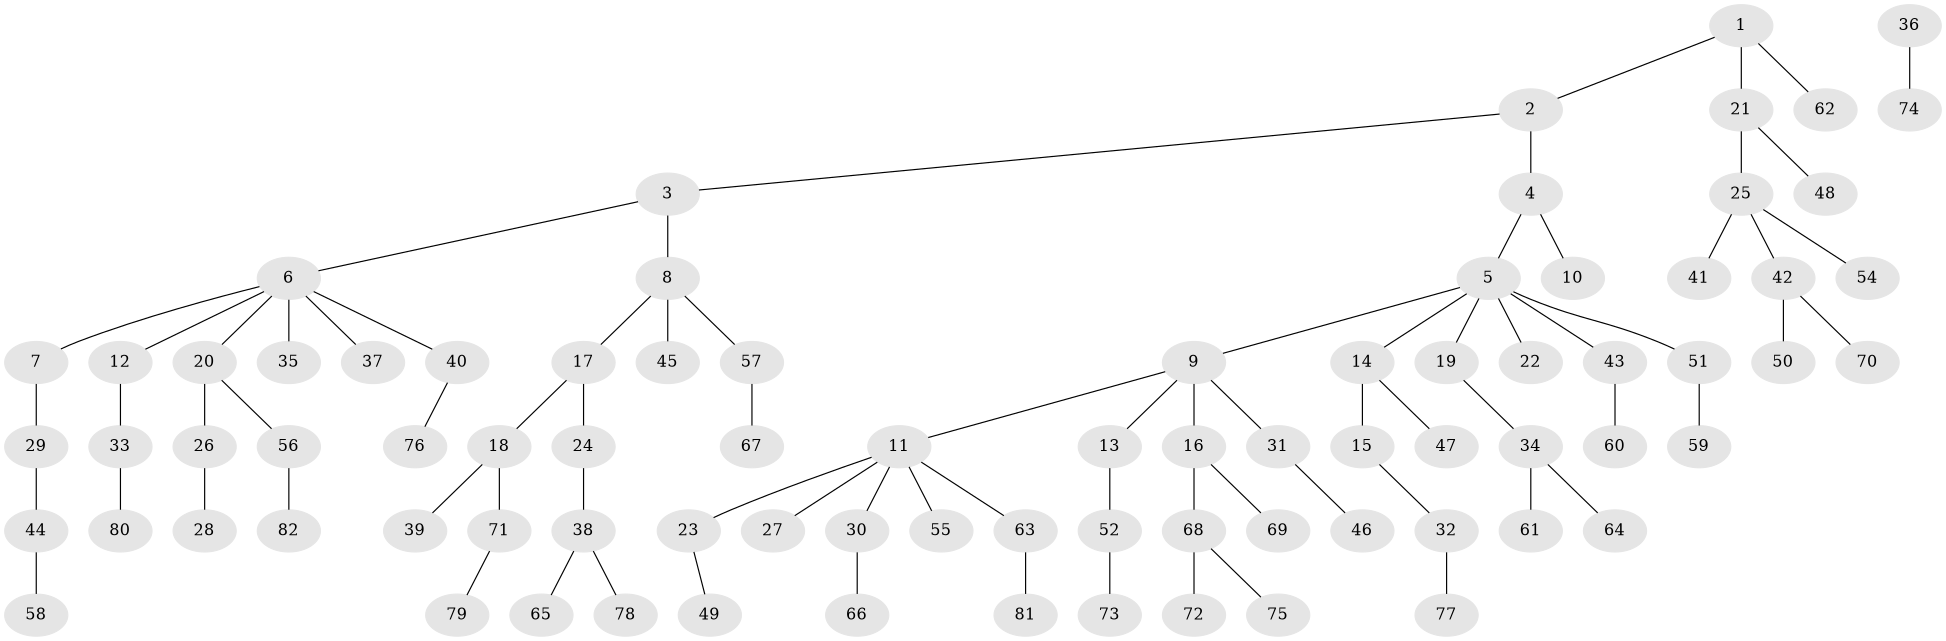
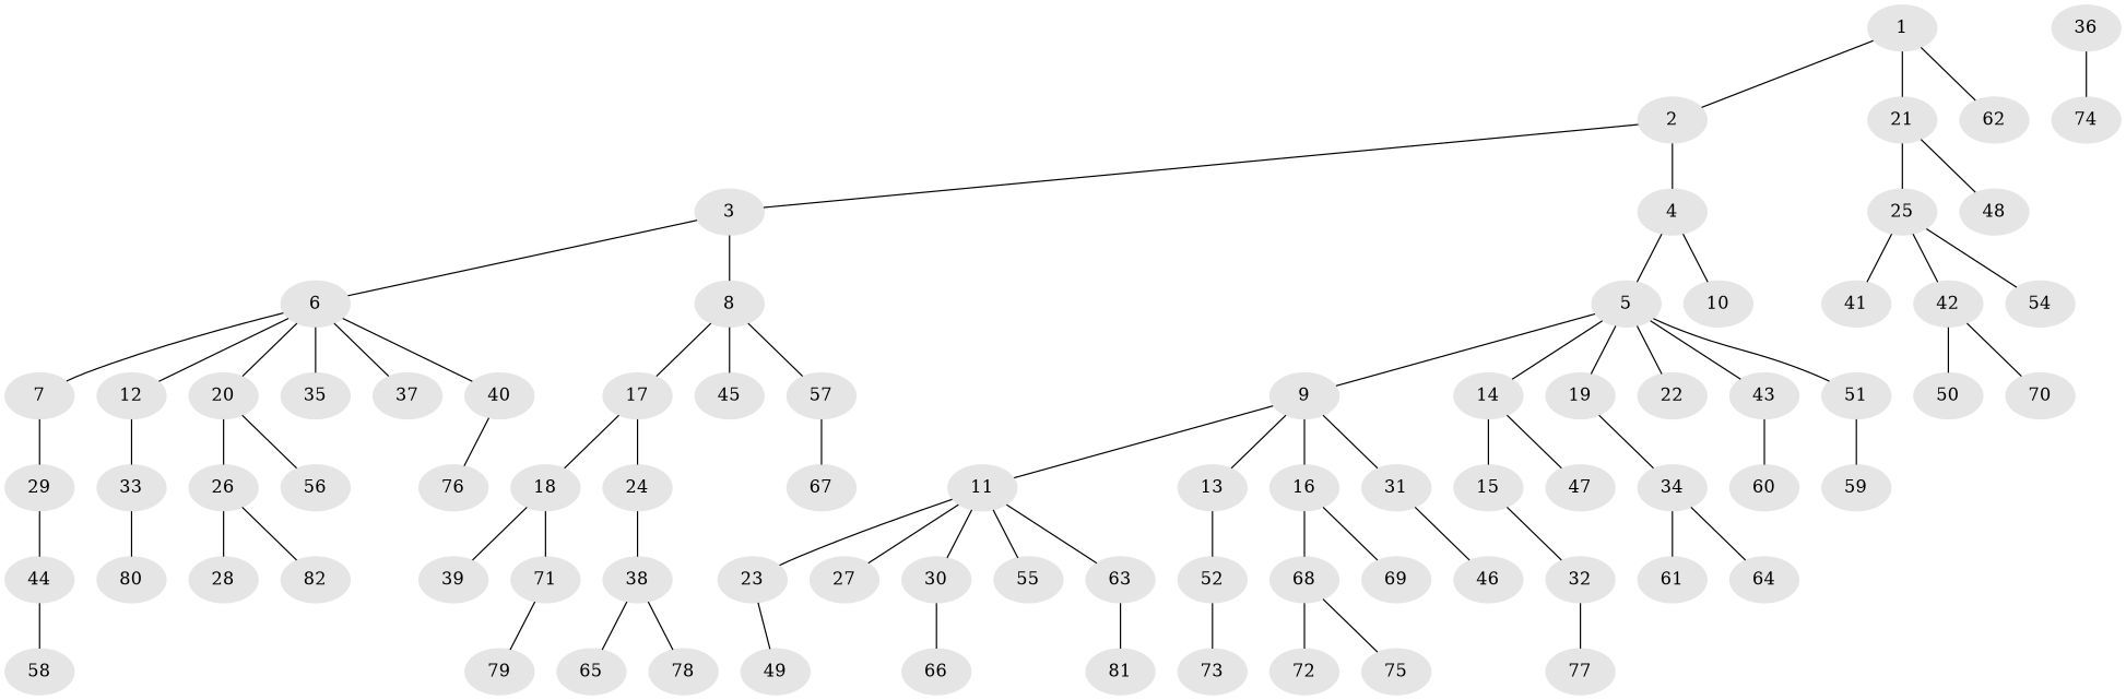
  graph {
    node [color=gray90 style=filled]
    1
    2
    21
    62
    3
    4
    25
    48
    6
    8
    5
    10
    7
    12
    20
    35
    37
    40
    17
    45
    57
    9
    14
    19
    22
    43
    51
    11
    13
    16
    31
    15
    47
    34
    60
    59
    29
    33
    26
    56
    76
    44
    18
    24
    67
    23
    27
    30
    55
    63
    52
    68
    69
    46
    49
    66
    81
    80
    73
    32
    77
    72
    75
    39
    71
    38
    79
    61
    64
    28
    82
    41
    42
    54
    65
    78
    50
    70
    36
    74
    58
    1 -- 2
    1 -- 21
    1 -- 62
    2 -- 3
    2 -- 4
    21 -- 25
    21 -- 48
    3 -- 6
    3 -- 8
    4 -- 5
    4 -- 10
    25 -- 41
    25 -- 42
    25 -- 54
    6 -- 7
    6 -- 12
    6 -- 20
    6 -- 35
    6 -- 37
    6 -- 40
    8 -- 17
    8 -- 45
    8 -- 57
    5 -- 9
    5 -- 14
    5 -- 19
    5 -- 22
    5 -- 43
    5 -- 51
    7 -- 29
    12 -- 33
    20 -- 26
    20 -- 56
    40 -- 76
    17 -- 18
    17 -- 24
    57 -- 67
    9 -- 11
    9 -- 13
    9 -- 16
    9 -- 31
    14 -- 15
    14 -- 47
    19 -- 34
    43 -- 60
    51 -- 59
    11 -- 23
    11 -- 27
    11 -- 30
    11 -- 55
    11 -- 63
    13 -- 52
    16 -- 68
    16 -- 69
    31 -- 46
    15 -- 32
    34 -- 61
    34 -- 64
    29 -- 44
    33 -- 80
    26 -- 28
-   56 -- 82
+   26 -- 82
    44 -- 58
    18 -- 39
    18 -- 71
    24 -- 38
    23 -- 49
    30 -- 66
    63 -- 81
    52 -- 73
    68 -- 72
    68 -- 75
    32 -- 77
    71 -- 79
    38 -- 65
    38 -- 78
    42 -- 50
    42 -- 70
    36 -- 74
  }
